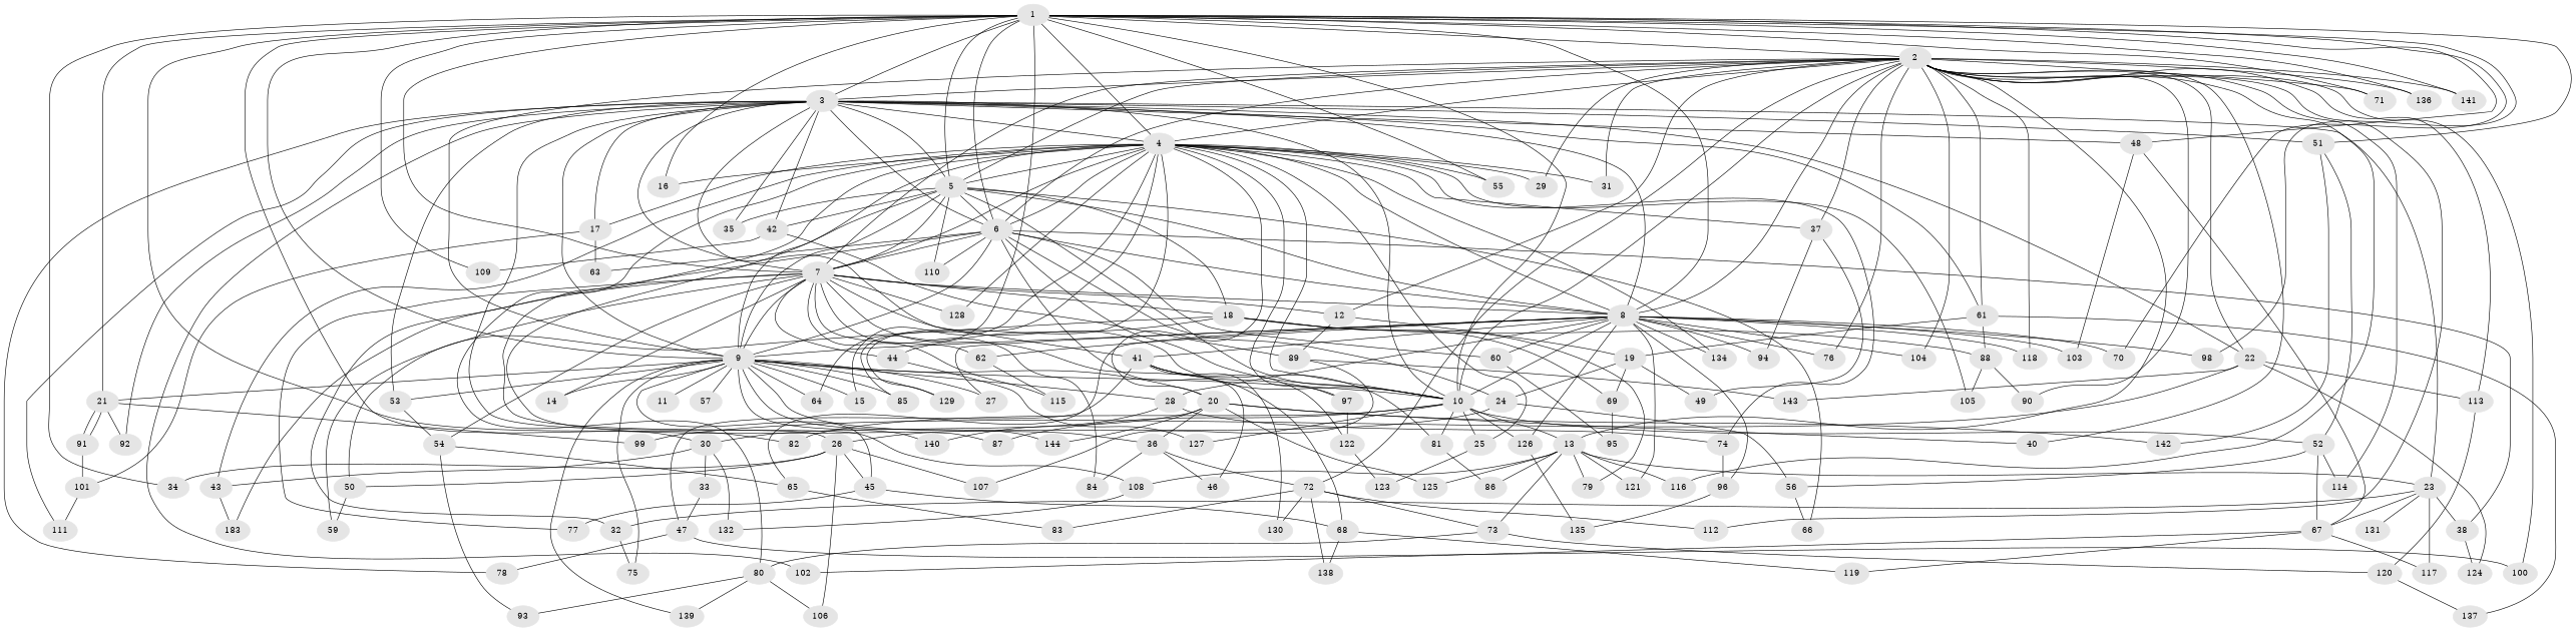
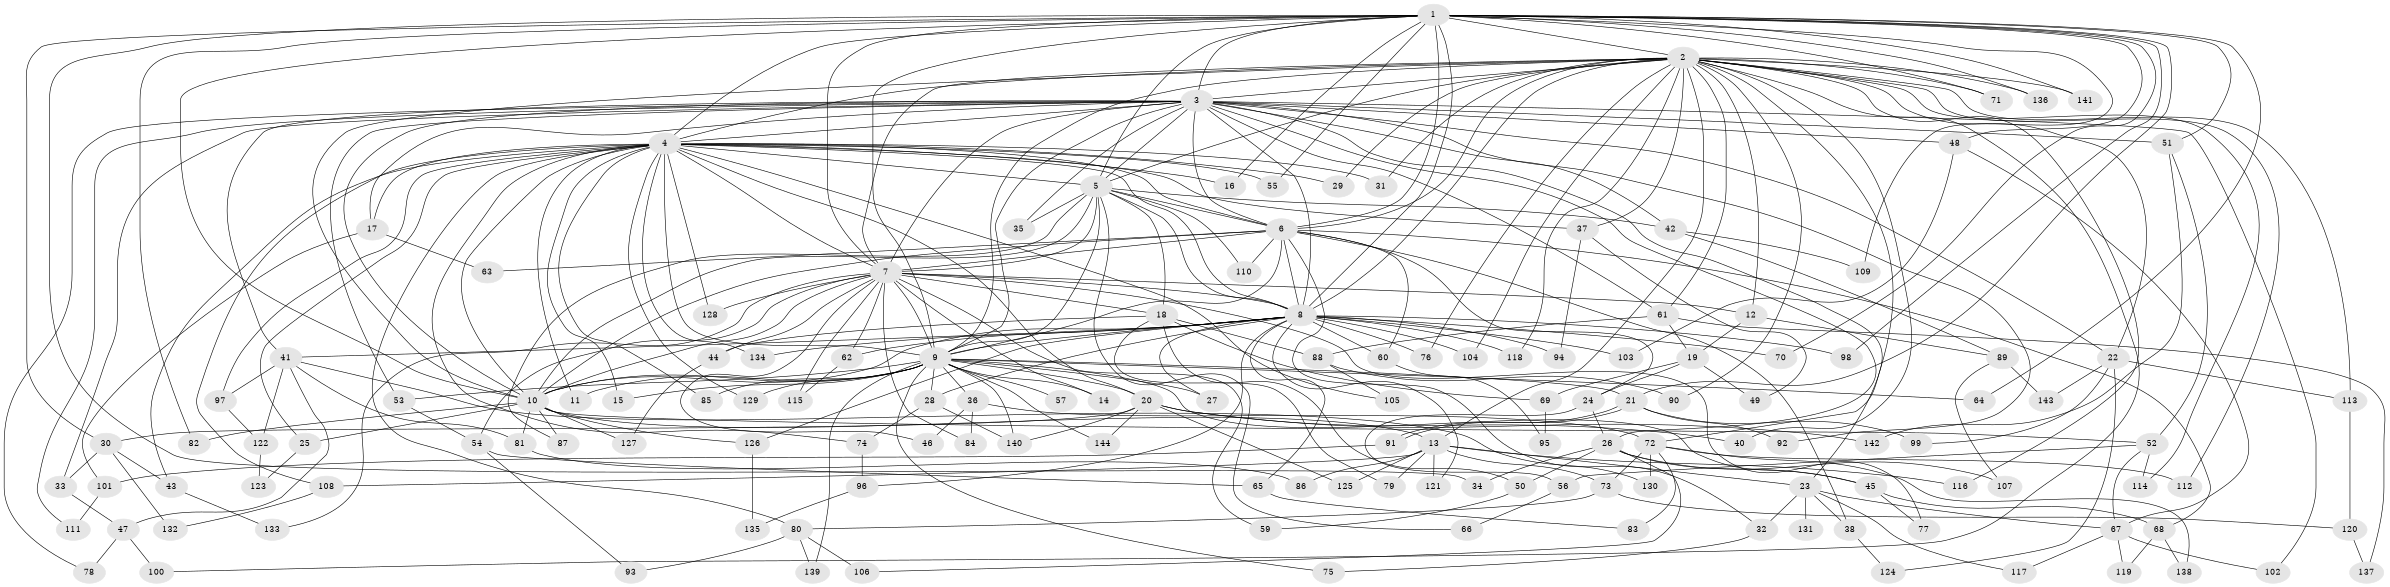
  graph {
    node [color=gray90 style=filled]
    1
    2
    3
    4
    5
    6
    7
    8
    9
    10
    16
    21
    30
    34
    48
    51
    55
    64
    70
    71
    82
    98
    109
    136
    141
    12
    13
    22
    29
    31
    37
    40
    61
    72
    76
    90
    100
    104
    112
    113
    114
    116
    118
    17
    23
    26
    33
    35
    41
    42
    53
    78
    92
    102
    111
    11
    15
    20
    25
    43
    74
    80
    85
    97
    105
    108
    128
    129
    134
    18
    66
    87
    110
    24
    32
    38
    60
    63
    68
    14
    44
    46
    54
    59
    62
    77
    84
    115
-   133 [label=183]
+   133
    27
    28
    65
    94
    96
    103
    121
    126
    57
    36
    45
    75
    139
    140
    144
    52
    81
    127
    91
    99
    132
    67
    142
    19
    89
    73
    79
    86
    125
    124
    143
    49
    88
    137
    130
    83
    138
    120
    101
    117
    131
    50
    106
    107
    47
    122
    69
    123
    93
    56
    95
    119
    135
    1 -- 2
    1 -- 3
    1 -- 4
    1 -- 5
    1 -- 6
    1 -- 7
    1 -- 8
    1 -- 9
    1 -- 10
    1 -- 16
    1 -- 21
    1 -- 30
    1 -- 34
    1 -- 48
    1 -- 51
    1 -- 55
    1 -- 64
    1 -- 70
    1 -- 71
    1 -- 82
    1 -- 98
    1 -- 109
    1 -- 136
    1 -- 141
    2 -- 3
    2 -- 4
    2 -- 5
    2 -- 6
    2 -- 7
    2 -- 8
    2 -- 9
    2 -- 10
    2 -- 71
    2 -- 136
    2 -- 141
    2 -- 12
    2 -- 13
    2 -- 22
    2 -- 29
    2 -- 31
    2 -- 37
    2 -- 40
    2 -- 61
    2 -- 72
    2 -- 76
    2 -- 90
    2 -- 100
    2 -- 104
    2 -- 112
    2 -- 113
    2 -- 114
    2 -- 116
    2 -- 118
    3 -- 4
    3 -- 5
    3 -- 6
    3 -- 7
    3 -- 8
    3 -- 9
    3 -- 10
    3 -- 48
    3 -- 51
    3 -- 22
    3 -- 61
    3 -- 17
    3 -- 23
    3 -- 26
+   3 -- 33
    3 -- 35
    3 -- 41
    3 -- 42
    3 -- 53
    3 -- 78
    3 -- 92
    3 -- 102
    3 -- 111
    4 -- 5
    4 -- 6
    4 -- 7
    4 -- 8
    4 -- 9
    4 -- 10
    4 -- 16
    4 -- 55
    4 -- 29
    4 -- 31
    4 -- 37
    4 -- 17
+   4 -- 11
    4 -- 15
    4 -- 20
    4 -- 25
    4 -- 43
    4 -- 74
    4 -- 80
    4 -- 85
    4 -- 97
    4 -- 105
    4 -- 108
    4 -- 128
    4 -- 129
    4 -- 134
    5 -- 6
    5 -- 7
    5 -- 8
    5 -- 9
    5 -- 10
    5 -- 35
    5 -- 42
    5 -- 18
    5 -- 66
    5 -- 87
    5 -- 110
    6 -- 7
    6 -- 8
    6 -- 9
    6 -- 10
    6 -- 110
    6 -- 24
    6 -- 32
    6 -- 38
    6 -- 60
    6 -- 63
    6 -- 68
    7 -- 8
    7 -- 9
    7 -- 10
    7 -- 12
    7 -- 128
    7 -- 18
    7 -- 14
    7 -- 44
    7 -- 46
    7 -- 54
    7 -- 59
    7 -- 62
    7 -- 77
    7 -- 84
    7 -- 115
    7 -- 133
    8 -- 9
    8 -- 10
    8 -- 70
    8 -- 98
    8 -- 76
    8 -- 104
    8 -- 118
    8 -- 41
    8 -- 134
    8 -- 60
    8 -- 62
    8 -- 27
    8 -- 28
    8 -- 65
    8 -- 94
    8 -- 96
    8 -- 103
    8 -- 121
    8 -- 126
    9 -- 10
    9 -- 21
    9 -- 64
    9 -- 53
    9 -- 11
    9 -- 15
    9 -- 20
    9 -- 85
    9 -- 129
    9 -- 14
    9 -- 27
    9 -- 28
    9 -- 57
    9 -- 36
    9 -- 45
    9 -- 75
    9 -- 139
    9 -- 140
    9 -- 144
    10 -- 82
    10 -- 13
    10 -- 25
    10 -- 87
    10 -- 126
    10 -- 52
    10 -- 81
    10 -- 127
    21 -- 92
    21 -- 91
    21 -- 91
    21 -- 99
    30 -- 33
    30 -- 43
    30 -- 132
    48 -- 103
    48 -- 67
    51 -- 52
    51 -- 142
    12 -- 19
    12 -- 89
    13 -- 116
    13 -- 23
    13 -- 108
    13 -- 121
    13 -- 73
    13 -- 79
    13 -- 86
    13 -- 125
    22 -- 113
    22 -- 99
    22 -- 124
    22 -- 143
    37 -- 94
    37 -- 49
    61 -- 19
    61 -- 88
    61 -- 137
    72 -- 112
    72 -- 73
    72 -- 130
    72 -- 83
    72 -- 138
    113 -- 120
    17 -- 63
    17 -- 101
    23 -- 32
    23 -- 38
    23 -- 67
    23 -- 117
    23 -- 131
    26 -- 34
    26 -- 45
    26 -- 50
    26 -- 106
    26 -- 107
    33 -- 47
    41 -- 97
    41 -- 81
    41 -- 130
    41 -- 47
    41 -- 122
    42 -- 109
    42 -- 89
    53 -- 54
    20 -- 30
    20 -- 40
-   20 -- 36
+   20 -- 140
    20 -- 144
    20 -- 142
    20 -- 125
    25 -- 123
    43 -- 133
    74 -- 96
    80 -- 139
    80 -- 106
    80 -- 93
    97 -- 122
    108 -- 132
    18 -- 44
    18 -- 79
    18 -- 88
    18 -- 50
    18 -- 69
    24 -- 26
    24 -- 56
    32 -- 75
    38 -- 124
    60 -- 95
    68 -- 138
    68 -- 119
    44 -- 127
    54 -- 65
    54 -- 93
    62 -- 115
    28 -- 74
    28 -- 140
    65 -- 83
    96 -- 135
    126 -- 135
    36 -- 72
    36 -- 46
    36 -- 84
    45 -- 68
    45 -- 77
    52 -- 114
    52 -- 67
    52 -- 56
    81 -- 86
    91 -- 101
    67 -- 102
    67 -- 117
    67 -- 119
    19 -- 24
    19 -- 49
    19 -- 69
    89 -- 143
    89 -- 107
    73 -- 80
    73 -- 120
    88 -- 90
    88 -- 105
    120 -- 137
    101 -- 111
    50 -- 59
    47 -- 100
    47 -- 78
    122 -- 123
    69 -- 95
    56 -- 66
  }
